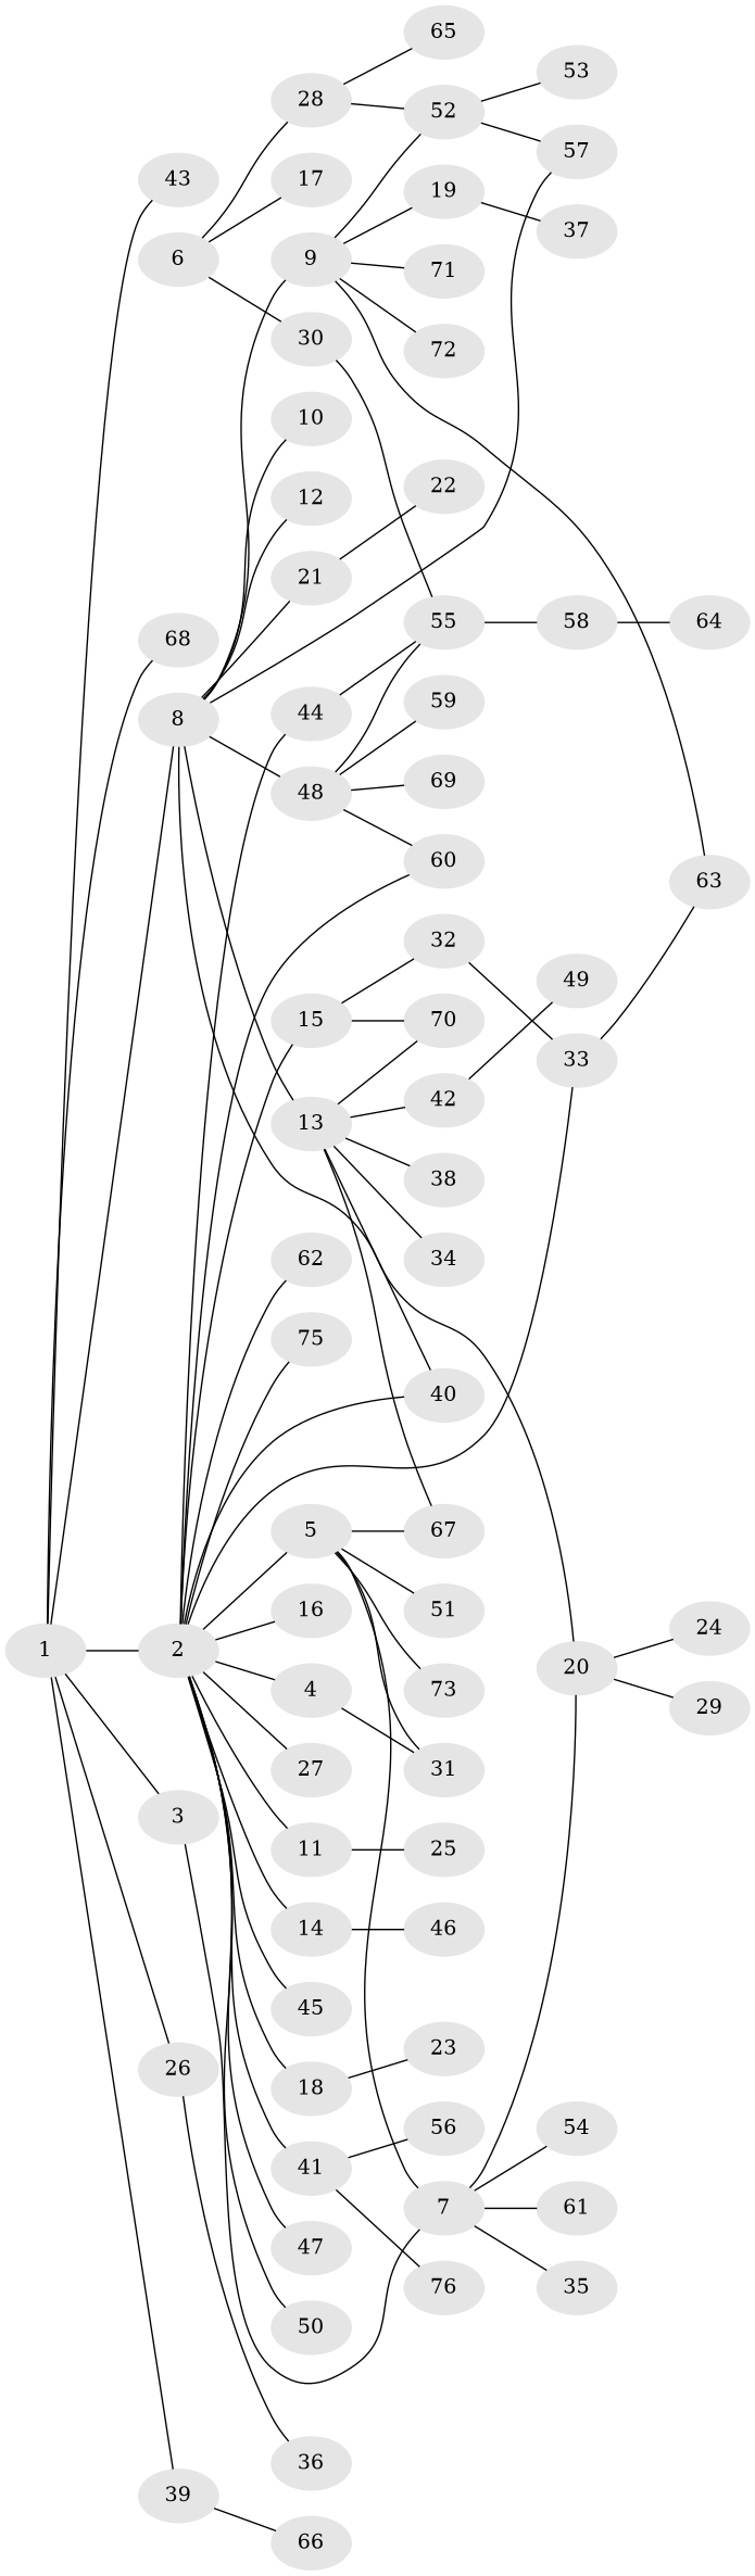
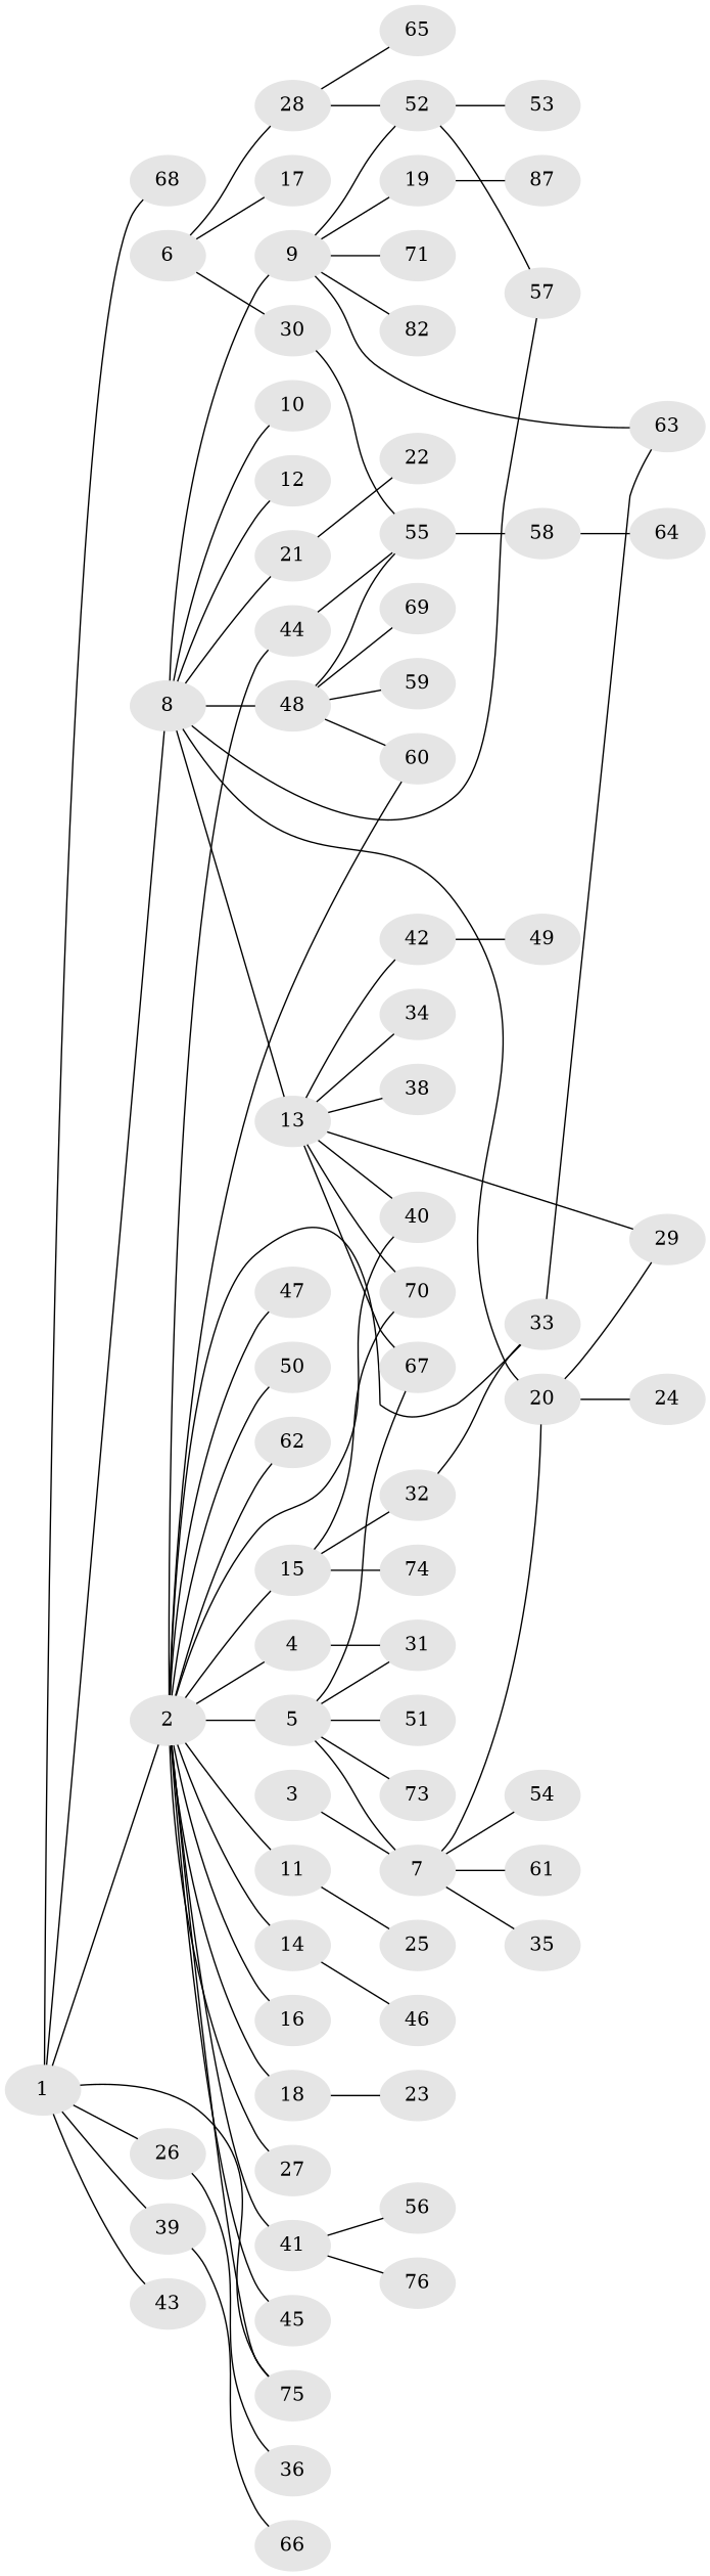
  graph {
    rankdir=LR
    node [color=gray90 style=filled]
    1
    2
    3
    8
    26
    39
    43
    68
    4
    5
    11
    14
    15
    16
    18
    27
    33
    40
    41
    44
    45
    47
    50
    60
    62
    75
    7
    31
    6
    17
    28
    30
    20
    9
    10
    12
    13
    21
    48
    57
    36
    66
    51
    67
    73
    25
    46
    70
    32
+   74
    23
    63
    56
    76
    55
    35
    54
    61
    52
    65
    29
    24
    19
    71
-   72
+   72 [label=82]
    34
    38
    42
    22
    59
    69
-   37
+   37 [label=87]
    53
    49
    58
    64
    1 -- 2
-   1 -- 3
+   1 -- 75
    1 -- 8
    1 -- 26
    1 -- 39
    1 -- 43
    1 -- 68
    2 -- 4
    2 -- 5
    2 -- 11
    2 -- 14
    2 -- 15
    2 -- 16
    2 -- 18
    2 -- 27
    2 -- 33
    2 -- 40
    2 -- 41
    2 -- 44
    2 -- 45
    2 -- 47
    2 -- 50
    2 -- 60
    2 -- 62
    2 -- 75
    3 -- 7
    8 -- 20
    8 -- 9
    8 -- 10
    8 -- 12
    8 -- 13
    8 -- 21
    8 -- 48
    8 -- 57
    26 -- 36
    39 -- 66
    4 -- 31
    5 -- 7
    5 -- 31
    5 -- 51
    5 -- 67
    5 -- 73
    11 -- 25
    14 -- 46
    15 -- 70
    15 -- 32
+   15 -- 74
    18 -- 23
    33 -- 63
    41 -- 56
    41 -- 76
    44 -- 55
    7 -- 20
    7 -- 35
    7 -- 54
    7 -- 61
    6 -- 17
    6 -- 28
    6 -- 30
    28 -- 52
    28 -- 65
    30 -- 55
    20 -- 29
    20 -- 24
    9 -- 63
    9 -- 52
    9 -- 19
    9 -- 71
    9 -- 72
    13 -- 40
    13 -- 67
    13 -- 70
+   13 -- 29
    13 -- 34
    13 -- 38
    13 -- 42
    21 -- 22
    48 -- 60
    48 -- 55
    48 -- 59
    48 -- 69
    32 -- 33
    55 -- 58
    52 -- 57
    52 -- 53
    19 -- 37
    42 -- 49
    58 -- 64
  }
